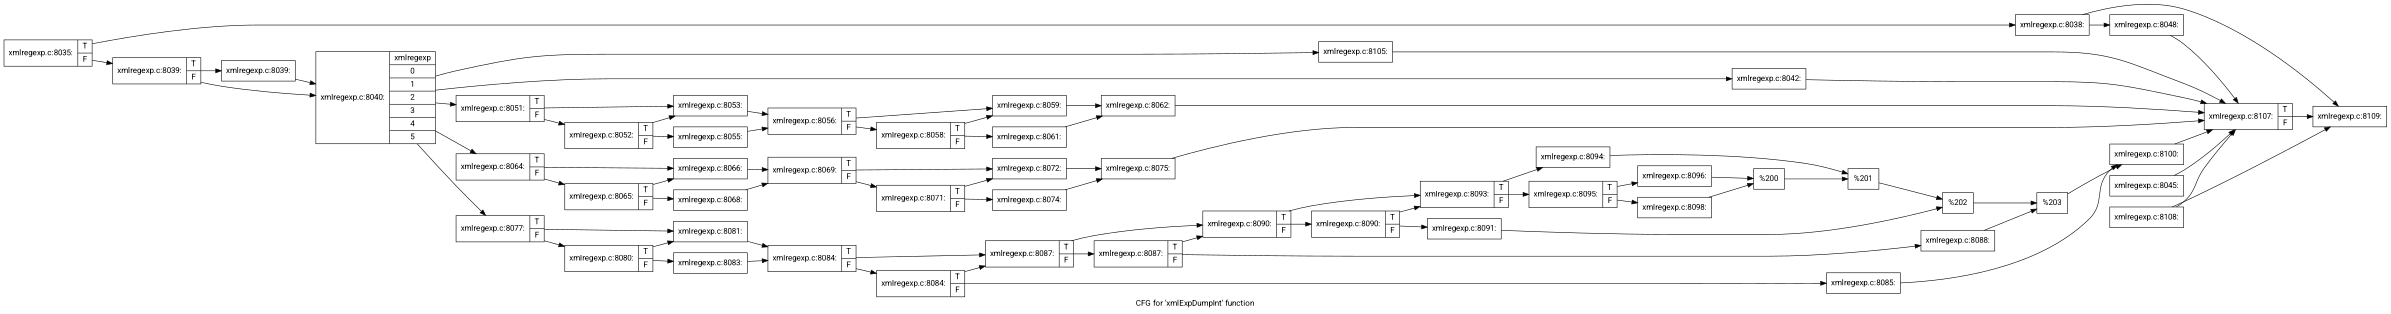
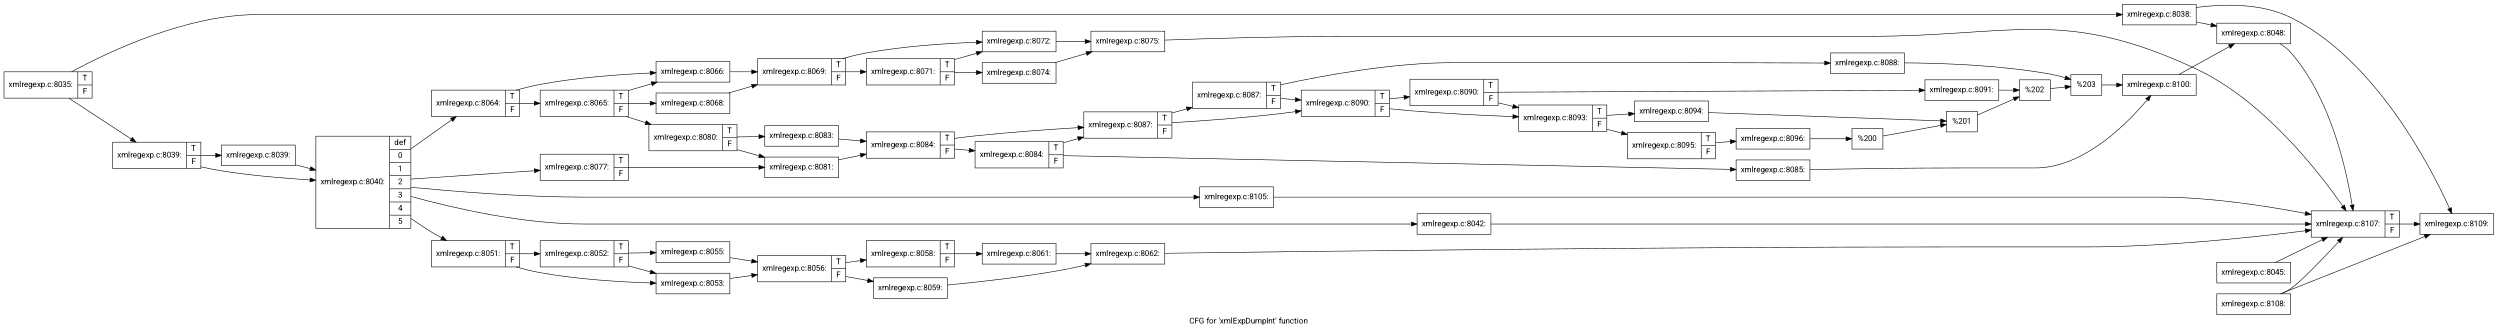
  digraph {
    fontname=Roboto
    label="CFG for 'xmlExpDumpInt' function"
    rankdir=LR
    node [fontname=Roboto shape=record]
    edge [fontname=Roboto]
    n1 [label="{xmlregexp.c:8035:|{<s0>T|<s1>F}}"]
    n2 [label="{xmlregexp.c:8038:}"]
    n3 [label="{xmlregexp.c:8039:|{<s0>T|<s1>F}}"]
    n4 [label="{xmlregexp.c:8109:}"]
    n5 [label="{xmlregexp.c:8048:}"]
    n6 [label="{xmlregexp.c:8039:}"]
-   n7 [label="{xmlregexp.c:8040:|{<s0>xmlregexp|<s1>0|<s2>1|<s3>2|<s4>3|<s5>4|<s6>5}}"]
+   n7 [label="{xmlregexp.c:8040:|{<s0>def|<s1>0|<s2>1|<s3>2|<s4>3|<s5>4|<s6>5}}"]
    n8 [label="{xmlregexp.c:8105:}"]
    n9 [label="{xmlregexp.c:8042:}"]
    n10 [label="{xmlregexp.c:8051:|{<s0>T|<s1>F}}"]
    n11 [label="{xmlregexp.c:8064:|{<s0>T|<s1>F}}"]
    n12 [label="{xmlregexp.c:8077:|{<s0>T|<s1>F}}"]
    n13 [label="{xmlregexp.c:8107:|{<s0>T|<s1>F}}"]
    n14 [label="{xmlregexp.c:8045:}"]
    n15 [label="{xmlregexp.c:8053:}"]
    n16 [label="{xmlregexp.c:8052:|{<s0>T|<s1>F}}"]
    n17 [label="{xmlregexp.c:8066:}"]
    n18 [label="{xmlregexp.c:8065:|{<s0>T|<s1>F}}"]
    n19 [label="{xmlregexp.c:8081:}"]
    n20 [label="{xmlregexp.c:8080:|{<s0>T|<s1>F}}"]
    n21 [label="{xmlregexp.c:8056:|{<s0>T|<s1>F}}"]
    n22 [label="{xmlregexp.c:8055:}"]
    n23 [label="{xmlregexp.c:8069:|{<s0>T|<s1>F}}"]
    n24 [label="{xmlregexp.c:8068:}"]
    n25 [label="{xmlregexp.c:8084:|{<s0>T|<s1>F}}"]
    n26 [label="{xmlregexp.c:8083:}"]
    n27 [label="{xmlregexp.c:8108:}"]
    n28 [label="{xmlregexp.c:8059:}"]
    n29 [label="{xmlregexp.c:8058:|{<s0>T|<s1>F}}"]
    n30 [label="{xmlregexp.c:8062:}"]
    n31 [label="{xmlregexp.c:8061:}"]
    n32 [label="{xmlregexp.c:8072:}"]
    n33 [label="{xmlregexp.c:8071:|{<s0>T|<s1>F}}"]
    n34 [label="{xmlregexp.c:8075:}"]
    n35 [label="{xmlregexp.c:8074:}"]
    n36 [label="{xmlregexp.c:8084:|{<s0>T|<s1>F}}"]
    n37 [label="{xmlregexp.c:8087:|{<s0>T|<s1>F}}"]
    n38 [label="{xmlregexp.c:8085:}"]
    n39 [label="{xmlregexp.c:8087:|{<s0>T|<s1>F}}"]
    n40 [label="{xmlregexp.c:8090:|{<s0>T|<s1>F}}"]
    n41 [label="{xmlregexp.c:8100:}"]
    n42 [label="{xmlregexp.c:8088:}"]
    n43 [label="{xmlregexp.c:8090:|{<s0>T|<s1>F}}"]
    n44 [label="{xmlregexp.c:8093:|{<s0>T|<s1>F}}"]
    n45 [label="{%203}"]
    n46 [label="{xmlregexp.c:8091:}"]
    n47 [label="{xmlregexp.c:8094:}"]
    n48 [label="{xmlregexp.c:8095:|{<s0>T|<s1>F}}"]
    n49 [label="{%202}"]
    n50 [label="{%201}"]
    n51 [label="{xmlregexp.c:8096:}"]
-   n52 [label="{xmlregexp.c:8098:}"]
    n53 [label="{%200}"]
    n1 -> n2
    n1 -> n3
    n2 -> n4
    n2 -> n5
    n3 -> n6
    n3 -> n7
    n5 -> n13
    n6 -> n7
    n7 -> n8
    n7 -> n9
    n7 -> n10
    n7 -> n11
    n7 -> n12
    n8 -> n13
    n9 -> n13
    n10 -> n15
    n10 -> n16
    n11 -> n17
    n11 -> n18
    n12 -> n19
-   n12 -> n20
+   n18 -> n20
    n13 -> n4
    n14 -> n13
    n15 -> n21
    n16 -> n15
    n16 -> n22
    n17 -> n23
    n18 -> n17
    n18 -> n24
    n19 -> n25
    n20 -> n19
    n20 -> n26
    n21 -> n28
    n21 -> n29
    n22 -> n21
    n23 -> n32
    n23 -> n33
    n24 -> n23
    n25 -> n36
    n25 -> n37
    n26 -> n25
    n27 -> n4
    n27 -> n13
    n28 -> n30
-   n29 -> n28
    n29 -> n31
    n30 -> n13
    n31 -> n30
    n32 -> n34
    n33 -> n32
    n33 -> n35
    n34 -> n13
    n35 -> n34
    n36 -> n37
    n36 -> n38
    n37 -> n39
    n37 -> n40
    n38 -> n41
    n39 -> n40
    n39 -> n42
    n40 -> n43
    n40 -> n44
-   n41 -> n13
+   n41 -> n5
    n42 -> n45
    n43 -> n44
    n43 -> n46
    n44 -> n47
    n44 -> n48
    n45 -> n41
    n46 -> n49
    n47 -> n50
    n48 -> n51
-   n48 -> n52
    n49 -> n45
    n50 -> n49
    n51 -> n53
-   n52 -> n53
    n53 -> n50
  }
